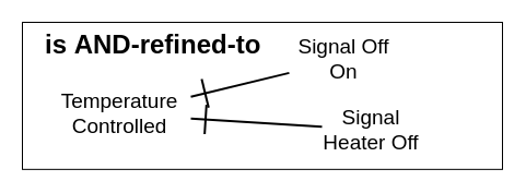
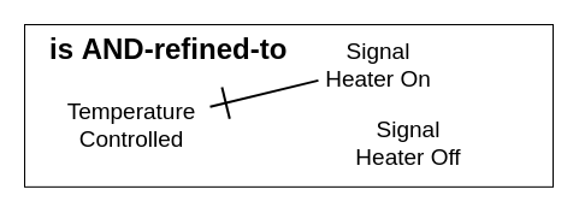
  <mxCell id="0" />
  <mxCell id="1" parent="0" />
  <mxCell id="2" value="&lt;font&gt;&lt;b&gt;is&amp;nbsp;&lt;/b&gt;&lt;b&gt;AND-refined-to&lt;/b&gt;&lt;/font&gt;" style="rounded=0;whiteSpace=wrap;html=1;align=left;fontSize=24;spacingLeft=19;horizontal=1;verticalAlign=top;" parent="1" vertex="1"><mxGeometry x="20" y="20" width="439" height="134.84" as="geometry" /></mxCell>
- <mxCell id="3" value="Signal Off On" style="text;html=1;align=center;verticalAlign=middle;whiteSpace=wrap;rounded=0;fontSize=19;" parent="1" vertex="1"><mxGeometry x="264" y="39.16" width="100" height="30" as="geometry" /></mxCell>
+ <mxCell id="3" value="Signal Heater On" style="text;html=1;align=center;verticalAlign=middle;whiteSpace=wrap;rounded=0;fontSize=19;" parent="1" vertex="1"><mxGeometry x="264" y="39.16" width="100" height="30" as="geometry" /></mxCell>
  <mxCell id="4" value="Temperature Controlled" style="text;html=1;align=center;verticalAlign=middle;whiteSpace=wrap;rounded=0;fontSize=19;" parent="1" vertex="1"><mxGeometry x="44" y="69.16" width="130" height="70" as="geometry" /></mxCell>
  <mxCell id="5" value="" style="endArrow=ERone;html=1;strokeWidth=2;endFill=0;endSize=24;" parent="1" source="3" target="4" edge="1"><mxGeometry width="50" height="50" relative="1" as="geometry"><mxPoint x="5" y="220" as="sourcePoint" /><mxPoint x="63" y="177" as="targetPoint" /></mxGeometry></mxCell>
  <mxCell id="6" value="Signal Heater Off" style="text;html=1;align=center;verticalAlign=middle;whiteSpace=wrap;rounded=0;fontSize=19;" parent="1" vertex="1"><mxGeometry x="294" y="108" width="90" height="21.16" as="geometry" /></mxCell>
- <mxCell id="7" value="" style="endArrow=ERone;html=1;strokeWidth=2;endFill=0;endSize=24;" parent="1" source="6" target="4" edge="1"><mxGeometry width="50" height="50" relative="1" as="geometry"><mxPoint x="167" y="91" as="sourcePoint" /><mxPoint x="273" y="98" as="targetPoint" /></mxGeometry></mxCell>
